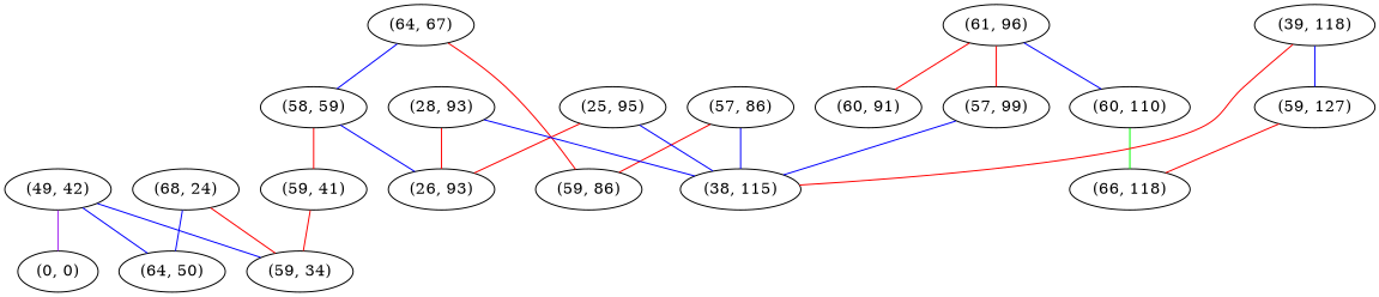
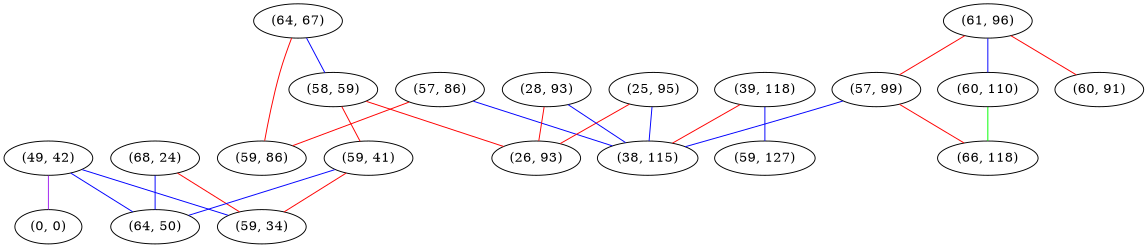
  graph {
    edge [color=red weight=1]
    "(49, 42)"
    "(0, 0)"
    "(59, 34)"
    "(64, 50)"
    "(61, 96)"
    "(60, 91)"
    "(60, 110)"
    "(57, 99)"
    "(66, 118)"
    "(38, 115)"
    n11 [label="(68, 24)"]
    "(64, 67)"
    "(59, 86)"
    "(58, 59)"
    "(59, 41)"
    "(26, 93)"
    "(57, 86)"
    "(39, 118)"
    "(59, 127)"
    "(25, 95)"
    "(28, 93)"
    "(49, 42)" -- "(0, 0)" [color=purple weight=4]
    "(49, 42)" -- "(59, 34)" [color=blue]
    "(49, 42)" -- "(64, 50)" [color=blue weight=3]
    "(61, 96)" -- "(60, 91)"
    "(61, 96)" -- "(60, 110)" [color=blue]
    "(61, 96)" -- "(57, 99)"
    "(60, 110)" -- "(66, 118)" [color=green weight=2]
    "(57, 99)" -- "(38, 115)" [color=blue weight=3]
    n11 -- "(59, 34)"
    n11 -- "(64, 50)" [color=blue weight=3]
    "(64, 67)" -- "(59, 86)"
    "(64, 67)" -- "(58, 59)" [color=blue]
    "(58, 59)" -- "(59, 41)"
-   "(58, 59)" -- "(26, 93)" [color=blue]
+   "(58, 59)" -- "(26, 93)"
    "(59, 41)" -- "(59, 34)"
+   "(59, 41)" -- "(64, 50)" [color=blue weight=3]
    "(57, 86)" -- "(38, 115)" [color=blue weight=3]
    "(57, 86)" -- "(59, 86)"
    "(39, 118)" -- "(38, 115)"
    "(39, 118)" -- "(59, 127)" [color=blue weight=3]
-   "(59, 127)" -- "(66, 118)"
+   "(57, 99)" -- "(66, 118)"
    "(25, 95)" -- "(38, 115)" [color=blue weight=3]
    "(25, 95)" -- "(26, 93)"
    "(28, 93)" -- "(38, 115)" [color=blue weight=3]
    "(28, 93)" -- "(26, 93)"
  }
